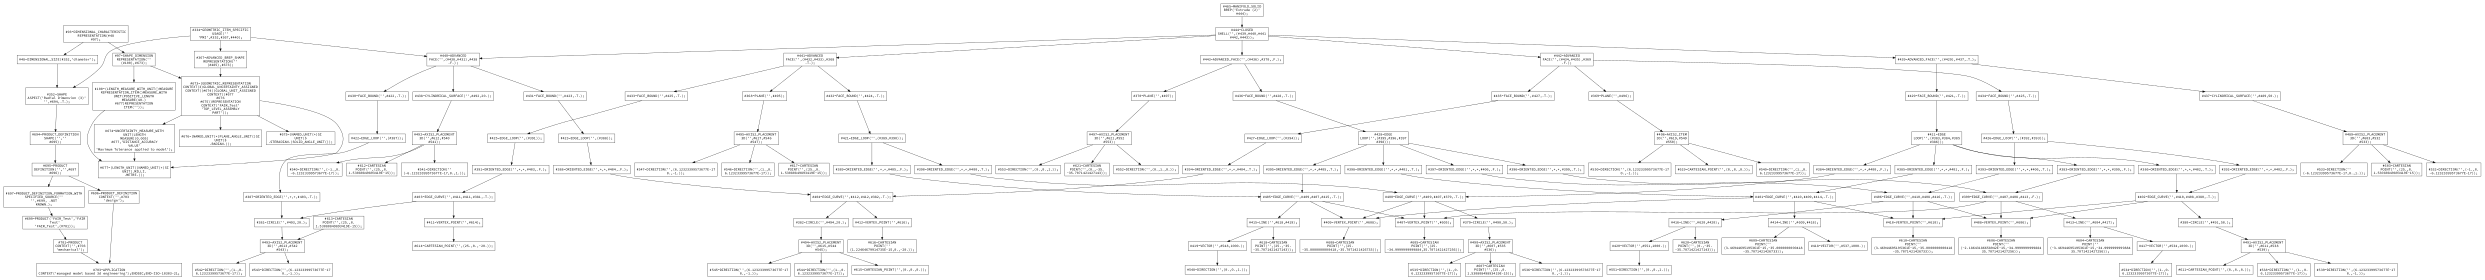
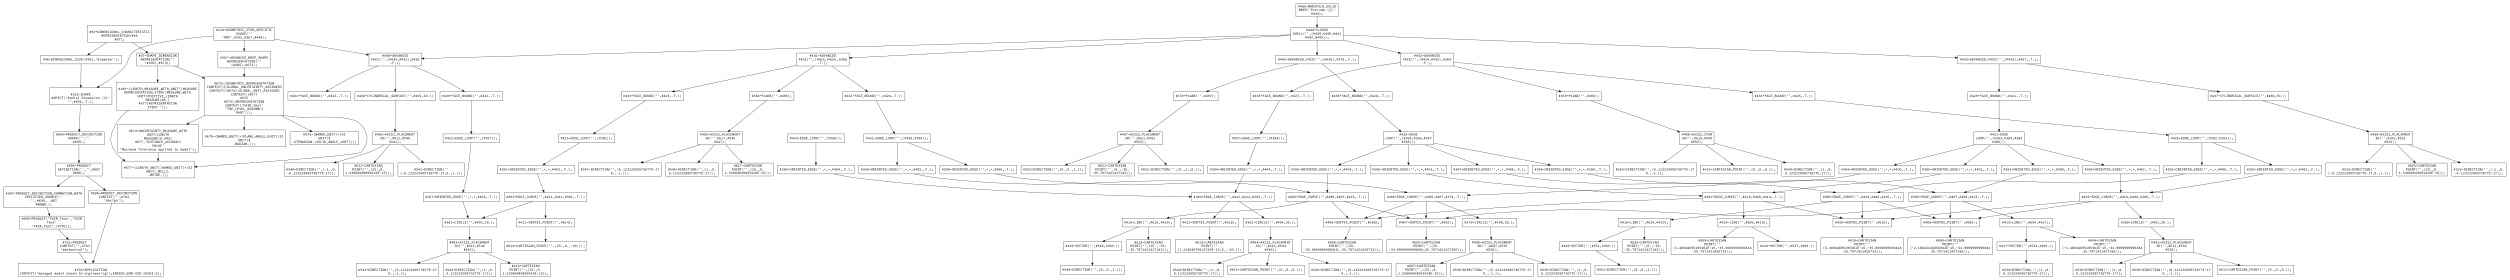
  digraph {
    fontname="Source Code Pro"
    node [fontname="Source Code Pro" shape=rectangle]
    edge [fontname="Source Code Pro"]
    n1 [label="#97=SHAPE_DIMENSION\nREPRESENTATION(''\n(#100),#673);"]
    n2 [label="\n#100=(LENGTH_MEASURE_WITH_UNIT()MEASURE\nREPRESENTATION_ITEM()MEASURE_WITH\nUNIT(POSITIVE_LENGTH\nMEASURE(40.)\n#677)REPRESENTATION\nITEM(''));"]
    n3 [label="\n#673=(GEOMETRIC_REPRESENTATION\nCONTEXT(3)GLOBAL_UNCERTAINTY_ASSIGNED\nCONTEXT((#674))GLOBAL_UNIT_ASSIGNED\nCONTEXT((#677\n#676\n#675))REPRESENTATION\nCONTEXT('FAIR_Test'\n'TOP_LEVEL_ASSEMBLY\nPART'));"]
    n4 [label="\n#677=(LENGTH_UNIT()NAMED_UNIT(*)SI\nUNIT(.MILLI.\n.METRE.));"]
    n5 [label="\n#676=(NAMED_UNIT(*)PLANE_ANGLE_UNIT()SI\nUNIT($\n.RADIAN.));"]
    n6 [label="#675=(NAMED_UNIT(*)SI\nUNIT($\n.STERADIAN.)SOLID_ANGLE_UNIT());"]
    n7 [label="\n#674=UNCERTAINTY_MEASURE_WITH\nUNIT(LENGTH\nMEASURE(0.005)\n#677,'DISTANCE_ACCURACY\nVALUE'\n'Maximum Tolerance applied to model');"]
    n8 [label="#694=PRODUCT_DEFINITION\nSHAPE('',''\n#695);"]
    n9 [label="#695=PRODUCT\nDEFINITION('','',#697\n#696);"]
    n10 [label="#696=PRODUCT_DEFINITION\nCONTEXT('',#703\n'design');"]
    n11 [label="\n#697=PRODUCT_DEFINITION_FORMATION_WITH\nSPECIFIED_SOURCE(''\n'',#699, .NOT\nKNOWN.);"]
    n12 [label="#422=EDGE_LOOP('',(#387));"]
    n13 [label="#387=ORIENTED_EDGE('',*,*,#403,.T.);"]
    n14 [label="#381=CIRCLE('',#493,20.);"]
    n15 [label="#427=EDGE_LOOP('',(#394));"]
    n16 [label="#394=ORIENTED_EDGE('',*,*,#404,.T.);"]
    n17 [label="#404=EDGE_CURVE('',#412,#412,#382,.T.);"]
    n18 [label="#604=CARTESIAN\nPOINT(''\n(-3.46944695195361E-15,-34.9999999999884\n35.7071421427256));"]
    n19 [label="\n#352=SHAPE\nASPECT('Radial Dimension (3)'\n'',#694,.T.);"]
    n20 [label="#417=VECTOR('',#534,1000.);"]
    n21 [label="\n#534=DIRECTION('',(1.,0.\n6.12323399573677E-17));"]
    n22 [label="#400=EDGE_CURVE('',#409,#407,#379,.T.);"]
    n23 [label="#379=CIRCLE('',#490,50.);"]
    n24 [label="#407=VERTEX_POINT('',#605);"]
    n25 [label="#409=VERTEX_POINT('',#608);"]
    n26 [label="#490=AXIS2_PLACEMENT\n3D('',#607,#535\n#536);"]
    n27 [label="#605=CARTESIAN\nPOINT('',(25.\n-34.9999999999884,35.7071421427256));"]
    n28 [label="#608=CARTESIAN\nPOINT('',(25.\n-35.0000000000418,-35.7071421426733));"]
    n29 [label="\n#535=DIRECTION('',(1.,0.\n6.12323399573677E-17));"]
    n30 [label="#607=CARTESIAN\nPOINT('',(25.,0.\n1.53080849893419E-15));"]
    n31 [label="\n#536=DIRECTION('',(6.12323399573677E-17\n0.,-1.));"]
    n32 [label="#414=LINE('',#609,#418);"]
    n33 [label="#609=CARTESIAN\nPOINT(''\n(3.46944695195361E-15,-35.0000000000418\n-35.7071421426733));"]
    n34 [label="#418=VECTOR('',#537,1000.);"]
    n35 [label="#496=AXIS2_ITEM\n3D('',#619,#549\n#550);"]
    n36 [label="#619=CARTESIAN_POINT('',(0.,0.,0.));"]
    n37 [label="\n#549=DIRECTION('',(1.,0.\n6.12323399573677E-17));"]
    n38 [label="\n#550=DIRECTION('',(6.12323399573677E-17\n0.,-1.));"]
    n39 [label="#439=ADVANCED_FACE('',(#429),#437,.T.);"]
    n40 [label="#429=FACE_BOUND('',#421,.T.);"]
    n41 [label="#437=CYLINDRICAL_SURFACE('',#489,50.);"]
    n42 [label="#421=EDGE\nLOOP('',(#383,#384,#385\n#386));"]
    n43 [label="#489=AXIS2_PLACEMENT\n3D('',#603,#532\n#533);"]
    n44 [label="#436=FACE_BOUND('',#428,.T.);"]
    n45 [label="#428=EDGE\nLOOP('',(#395,#396,#397\n#398));"]
    n46 [label="#397=ORIENTED_EDGE('',*,*,#406,.F.);"]
    n47 [label="#395=ORIENTED_EDGE('',*,*,#405,.T.);"]
    n48 [label="#398=ORIENTED_EDGE('',*,*,#401,.T.);"]
    n49 [label="#396=ORIENTED_EDGE('',*,*,#399,.T.);"]
    n50 [label="#389=ORIENTED_EDGE('',*,*,#405,.F.);"]
    n51 [label="#405=EDGE_CURVE('',#409,#407,#415,.T.);"]
    n52 [label="#415=LINE('',#618,#419);"]
    n53 [label="\n#367=ADVANCED_BREP_SHAPE\nREPRESENTATION(''\n(#485),#673);"]
    n54 [label="#485=MANIFOLD_SOLID\nBREP('Extrude (2)'\n#444);"]
    n55 [label="#444=CLOSED\nSHELL('',(#439,#440,#441\n#442,#443));"]
    n56 [label="#618=CARTESIAN\nPOINT('',(25.,-35.\n-35.7071421427143));"]
    n57 [label="#440=ADVANCED\nFACE('',(#430,#431),#438\n.F.);"]
    n58 [label="#443=ADVANCED_FACE('',(#436),#370,.F.);"]
    n59 [label="#441=ADVANCED\nFACE('',(#432,#433),#368\n.T.);"]
    n60 [label="#442=ADVANCED\nFACE('',(#434,#435),#369\n.F.);"]
    n61 [label="#434=FACE_BOUND('',#425,.T.);"]
    n62 [label="#426=EDGE_LOOP('',(#392,#393));"]
    n63 [label="#393=ORIENTED_EDGE('',*,*,#406,.T.);"]
    n64 [label="#392=ORIENTED_EDGE('',*,*,#402,.F.);"]
    n65 [label="#406=EDGE_CURVE('',#410,#408,#416,.T.);"]
    n66 [label="#410=VERTEX_POINT('',#610);"]
    n67 [label="#408=VERTEX_POINT('',#606);"]
    n68 [label="#416=LINE('',#620,#420);"]
    n69 [label="#430=FACE_BOUND('',#422,.T.);"]
    n70 [label="#403=EDGE_CURVE('',#411,#411,#381,.T.);"]
    n71 [label="#411=VERTEX_POINT('',#614);"]
    n72 [label="#421=EDGE_LOOP('',(#389,#390));"]
    n73 [label="#390=ORIENTED_EDGE('',*,*,#400,.T.);"]
    n74 [label="#48=DIMENSIONAL_SIZE(#352,'diameter');"]
    n75 [label="#412=VERTEX_POINT('',#616);"]
    n76 [label="#382=CIRCLE('',#494,20.);"]
    n77 [label="#616=CARTESIAN\nPOINT(''\n(1.22464679914735E-15,0.,-20.));"]
    n78 [label="#494=AXIS2_PLACEMENT\n3D('',#615,#544\n#545);"]
    n79 [label="#384=ORIENTED_EDGE('',*,*,#400,.F.);"]
    n80 [label="#419=VECTOR('',#548,1000.);"]
    n81 [label="#548=DIRECTION('',(0.,0.,1.));"]
    n82 [label="#613=CARTESIAN\nPOINT('',(25.,0.\n1.53080849893419E-15));"]
    n83 [label="#431=FACE_BOUND('',#423,.T.);"]
    n84 [label="#438=CYLINDRICAL_SURFACE('',#492,20.);"]
    n85 [label="#423=EDGE_LOOP('',(#388));"]
    n86 [label="#492=AXIS2_PLACEMENT\n3D('',#612,#540\n#541);"]
    n87 [label="\n#533=DIRECTION(''\n(-6.12323399573677E-17,0.,1.));"]
    n88 [label="#401=EDGE_CURVE('',#410,#409,#414,.T.);"]
    n89 [label="#610=CARTESIAN\nPOINT(''\n(3.46944695195361E-15,-35.0000000000418\n-35.7071421426733));"]
    n90 [label="#388=ORIENTED_EDGE('',*,*,#404,.F.);"]
    n91 [label="#612=CARTESIAN\nPOINT('',(25.,0.\n1.53080849893419E-15));"]
    n92 [label="\n#541=DIRECTION(''\n(-6.12323399573677E-17,0.,1.));"]
    n93 [label="\n#540=DIRECTION('',(-1.,0.\n-6.12323399573677E-17));"]
    n94 [label="#701=PRODUCT\nCONTEXT('',#703\n'mechanical');"]
    n95 [label="\n#703=APPLICATION\nCONTEXT('managed model based 3d engineering');ENDSEC;END-ISO-10303-21;"]
    n96 [label="\n#546=DIRECTION('',(1.,0.\n6.12323399573677E-17));"]
    n97 [label="#385=ORIENTED_EDGE('',*,*,#401,.F.);"]
    n98 [label="#383=ORIENTED_EDGE('',*,*,#399,.F.);"]
    n99 [label="#386=ORIENTED_EDGE('',*,*,#402,.T.);"]
    n100 [label="#621=CARTESIAN\nPOINT('',(0.,-35.\n-35.7071421427143));"]
    n101 [label="#435=FACE_BOUND('',#427,.T.);"]
    n102 [label="#402=EDGE_CURVE('',#410,#408,#380,.T.);"]
    n103 [label="#380=CIRCLE('',#491,50.);"]
    n104 [label="#606=CARTESIAN\nPOINT(''\n(-2.18643186658942E-15,-34.9999999999884\n35.7071421427256));"]
    n105 [label="#491=AXIS2_PLACEMENT\n3D('',#611,#538\n#539);"]
    n106 [label="#369=PLANE('',#496);"]
    n107 [label="#399=EDGE_CURVE('',#407,#408,#413,.F.);"]
    n108 [label="#413=LINE('',#604,#417);"]
    n109 [label="#552=DIRECTION('',(0.,1.,0.));"]
    n110 [label="\n#545=DIRECTION('',(6.12323399573677E-17\n0.,-1.));"]
    n111 [label="\n#544=DIRECTION('',(1.,0.\n6.12323399573677E-17));"]
    n112 [label="#615=CARTESIAN_POINT('',(0.,0.,0.));"]
    n113 [label="#611=CARTESIAN_POINT('',(0.,0.,0.));"]
    n114 [label="#370=PLANE('',#497);"]
    n115 [label="#497=AXIS2_PLACEMENT\n3D('',#621,#552\n#553);"]
    n116 [label="#553=DIRECTION('',(0.,0.,1.));"]
    n117 [label="#368=PLANE('',#495);"]
    n118 [label="#495=AXIS2_PLACEMENT\n3D('',#617,#546\n#547);"]
    n119 [label="#617=CARTESIAN\nPOINT('',(25.,0.\n1.53080849893419E-15));"]
    n120 [label="\n#547=DIRECTION('',(6.12323399573677E-17\n0.,-1.));"]
    n121 [label="\n#538=DIRECTION('',(1.,0.\n6.12323399573677E-17));"]
    n122 [label="\n#539=DIRECTION('',(6.12323399573677E-17\n0.,-1.));"]
    n123 [label="#699=PRODUCT('FAIR_Test','FAIR\nTest'\n'FAIR_Test',(#701));"]
    n124 [label="#420=VECTOR('',#551,1000.);"]
    n125 [label="#620=CARTESIAN\nPOINT('',(0.,-35.\n-35.7071421427143));"]
    n126 [label="#432=FACE_BOUND('',#424,.T.);"]
    n127 [label="#551=DIRECTION('',(0.,0.,1.));"]
    n128 [label="\n#93=DIMENSIONAL_CHARACTERISTIC\nREPRESENTATION(#48\n#97);"]
    n129 [label="#391=ORIENTED_EDGE('',*,*,#403,.F.);"]
    n130 [label="#493=AXIS2_PLACEMENT\n3D('',#613,#542\n#543);"]
    n131 [label="\n#543=DIRECTION('',(6.12323399573677E-17\n0.,-1.));"]
    n132 [label="\n#542=DIRECTION('',(1.,0.\n6.12323399573677E-17));"]
    n133 [label="#425=EDGE_LOOP('',(#391));"]
    n134 [label="#603=CARTESIAN\nPOINT('',(25.,0.\n1.53080849893419E-15));"]
    n135 [label="\n#532=DIRECTION('',(-1.,0.\n-6.12323399573677E-17));"]
    n136 [label="#614=CARTESIAN_POINT('',(25.,0.,-20.));"]
    n137 [label="#433=FACE_BOUND('',#425,.T.);"]
    n138 [label="#334=GEOMETRIC_ITEM_SPECIFIC\nUSAGE(''\n'PMI',#352,#367,#440);"]
    n1 -> n2
    n1 -> n3
    n2 -> n4
    n3 -> n4
    n3 -> n5
    n3 -> n6
    n3 -> n7
    n7 -> n4
    n8 -> n9
    n9 -> n10
    n9 -> n11
    n10 -> n95
    n11 -> n123
    n12 -> n13
    n13 -> n14
    n14 -> n130
    n15 -> n16
    n16 -> n17
    n17 -> n75
    n17 -> n76
    n19 -> n8
    n20 -> n21
    n22 -> n23
    n22 -> n24
    n22 -> n25
    n23 -> n26
    n24 -> n27
    n25 -> n28
    n26 -> n29
    n26 -> n30
    n26 -> n31
    n32 -> n33
    n32 -> n34
    n35 -> n36
    n35 -> n37
    n35 -> n38
    n39 -> n40
    n39 -> n41
    n40 -> n42
    n41 -> n43
    n42 -> n79
    n42 -> n97
    n42 -> n98
    n42 -> n99
    n43 -> n87
    n43 -> n134
    n43 -> n135
    n44 -> n45
    n45 -> n46
    n45 -> n47
    n45 -> n48
    n45 -> n49
    n46 -> n65
    n47 -> n51
    n48 -> n88
    n49 -> n107
    n50 -> n51
    n51 -> n24
    n51 -> n25
    n51 -> n52
    n52 -> n56
    n52 -> n80
    n53 -> n3
    n54 -> n55
    n55 -> n39
    n55 -> n57
    n55 -> n58
    n55 -> n59
    n55 -> n60
    n57 -> n69
    n57 -> n83
    n57 -> n84
    n58 -> n44
    n58 -> n114
    n59 -> n117
    n59 -> n126
    n59 -> n137
    n60 -> n61
    n60 -> n101
    n60 -> n106
    n61 -> n62
    n62 -> n63
    n62 -> n64
    n63 -> n65
    n64 -> n102
    n65 -> n66
    n65 -> n67
    n65 -> n68
    n66 -> n89
    n67 -> n104
    n68 -> n124
    n68 -> n125
    n69 -> n12
    n70 -> n14
    n70 -> n71
    n71 -> n136
    n72 -> n50
    n72 -> n73
    n73 -> n22
    n74 -> n19
    n75 -> n77
    n76 -> n78
    n78 -> n110
    n78 -> n111
    n78 -> n112
    n79 -> n22
    n80 -> n81
-   n83 -> n85
    n84 -> n86
    n85 -> n90
    n86 -> n91
    n86 -> n92
    n86 -> n93
    n88 -> n25
    n88 -> n32
    n88 -> n66
    n90 -> n17
    n94 -> n95
    n97 -> n88
    n98 -> n107
    n99 -> n102
    n101 -> n15
    n102 -> n66
    n102 -> n67
    n102 -> n103
    n103 -> n105
    n105 -> n113
    n105 -> n121
    n105 -> n122
    n106 -> n35
    n107 -> n24
    n107 -> n67
    n107 -> n108
    n108 -> n18
    n108 -> n20
    n114 -> n115
    n115 -> n100
    n115 -> n109
    n115 -> n116
    n117 -> n118
    n118 -> n96
    n118 -> n119
    n118 -> n120
    n123 -> n94
    n124 -> n127
    n126 -> n72
    n128 -> n1
    n128 -> n74
    n129 -> n70
-   n82 -> n130
+   n130 -> n82
    n130 -> n131
    n130 -> n132
    n133 -> n129
    n137 -> n133
    n138 -> n19
    n138 -> n53
    n138 -> n57
  }
